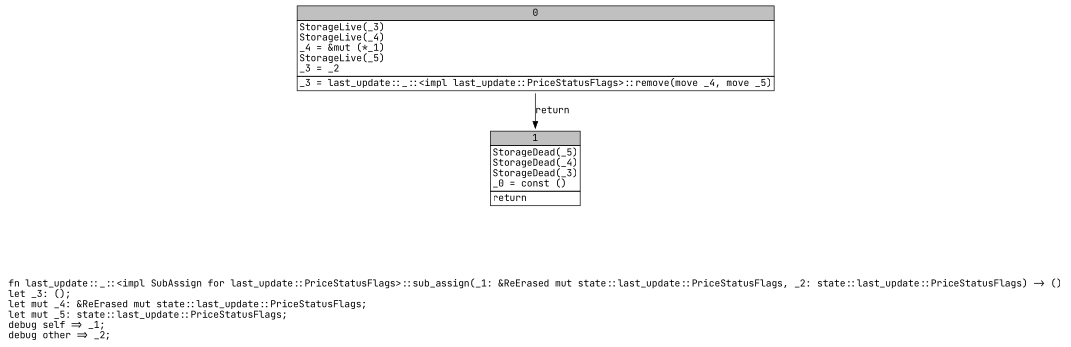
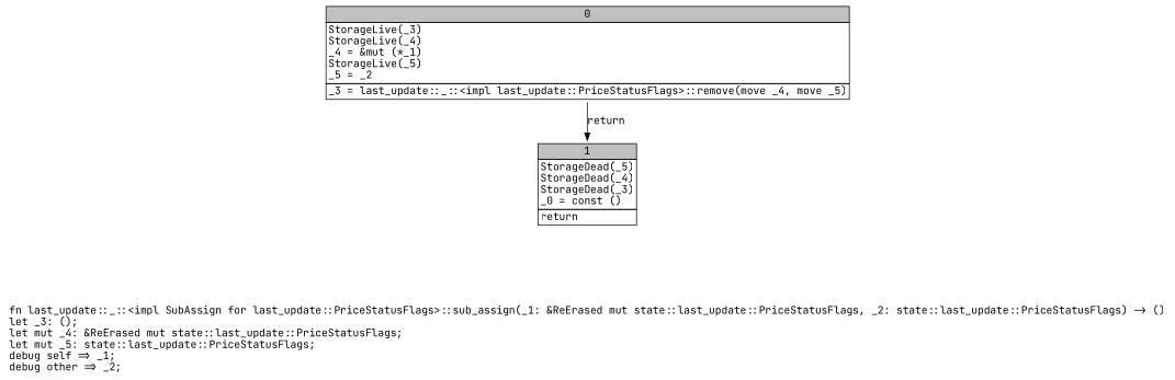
  digraph {
    fontname="JetBrains Mono"
    label=<fn last_update::_::&lt;impl SubAssign for last_update::PriceStatusFlags&gt;::sub_assign(_1: &amp;ReErased mut state::last_update::PriceStatusFlags, _2: state::last_update::PriceStatusFlags) -&gt; ()<br align="left"/>let _3: ();<br align="left"/>let mut _4: &amp;ReErased mut state::last_update::PriceStatusFlags;<br align="left"/>let mut _5: state::last_update::PriceStatusFlags;<br align="left"/>debug self =&gt; _1;<br align="left"/>debug other =&gt; _2;<br align="left"/>>
    node [fontname="JetBrains Mono" shape=none]
-   n1 [label=<<table border="0" cellborder="1" cellspacing="0"><tr><td bgcolor="gray" align="center" colspan="1">0</td></tr><tr><td align="left" balign="left">StorageLive(_3)<br/>StorageLive(_4)<br/>_4 = &amp;mut (*_1)<br/>StorageLive(_5)<br/>_3 = _2<br/></td></tr><tr><td align="left">_3 = last_update::_::&lt;impl last_update::PriceStatusFlags&gt;::remove(move _4, move _5)</td></tr></table>>]
+   n1 [label=<<table border="0" cellborder="1" cellspacing="0"><tr><td bgcolor="gray" align="center" colspan="1">0</td></tr><tr><td align="left" balign="left">StorageLive(_3)<br/>StorageLive(_4)<br/>_4 = &amp;mut (*_1)<br/>StorageLive(_5)<br/>_5 = _2<br/></td></tr><tr><td align="left">_3 = last_update::_::&lt;impl last_update::PriceStatusFlags&gt;::remove(move _4, move _5)</td></tr></table>>]
    n2 [label=<<table border="0" cellborder="1" cellspacing="0"><tr><td bgcolor="gray" align="center" colspan="1">1</td></tr><tr><td align="left" balign="left">StorageDead(_5)<br/>StorageDead(_4)<br/>StorageDead(_3)<br/>_0 = const ()<br/></td></tr><tr><td align="left">return</td></tr></table>>]
    n1 -> n2 [fontname="JetBrains Mono" label=return]
  }
